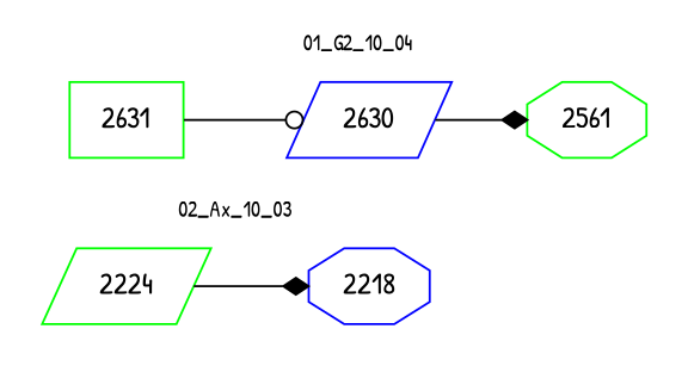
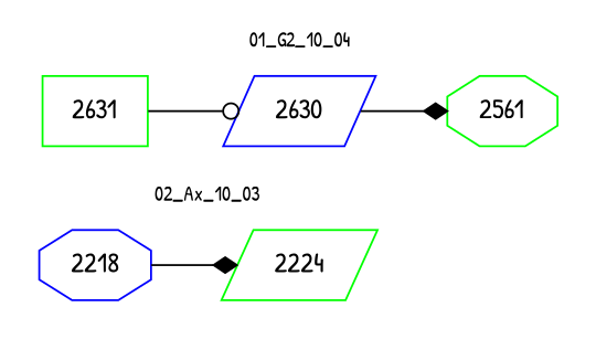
  digraph {
    fontname="Patrick Hand"
    rankdir=LR
    node [color=green fontname="Patrick Hand" shape=octagon]
    edge [arrowhead=diamond color=black fontname="Patrick Hand"]
    n1 [color=blue label=2218]
    n2 [label=2224 shape=parallelogram]
    n3 [color=blue label=2630 shape=parallelogram]
    n4 [label=2561]
    n5 [label=2631 shape=box]
    subgraph cluster_1 {
      color=white
      fontsize=10
      label="02_Ax_10_03"
      n1
      n2
    }
    subgraph cluster_2 {
      color=white
      fontsize=10
      label="01_G2_10_04"
      n3
      n4
      n5
    }
-   n2 -> n1
+   n1 -> n2
    n3 -> n4
    n5 -> n3 [arrowhead=odot]
  }
